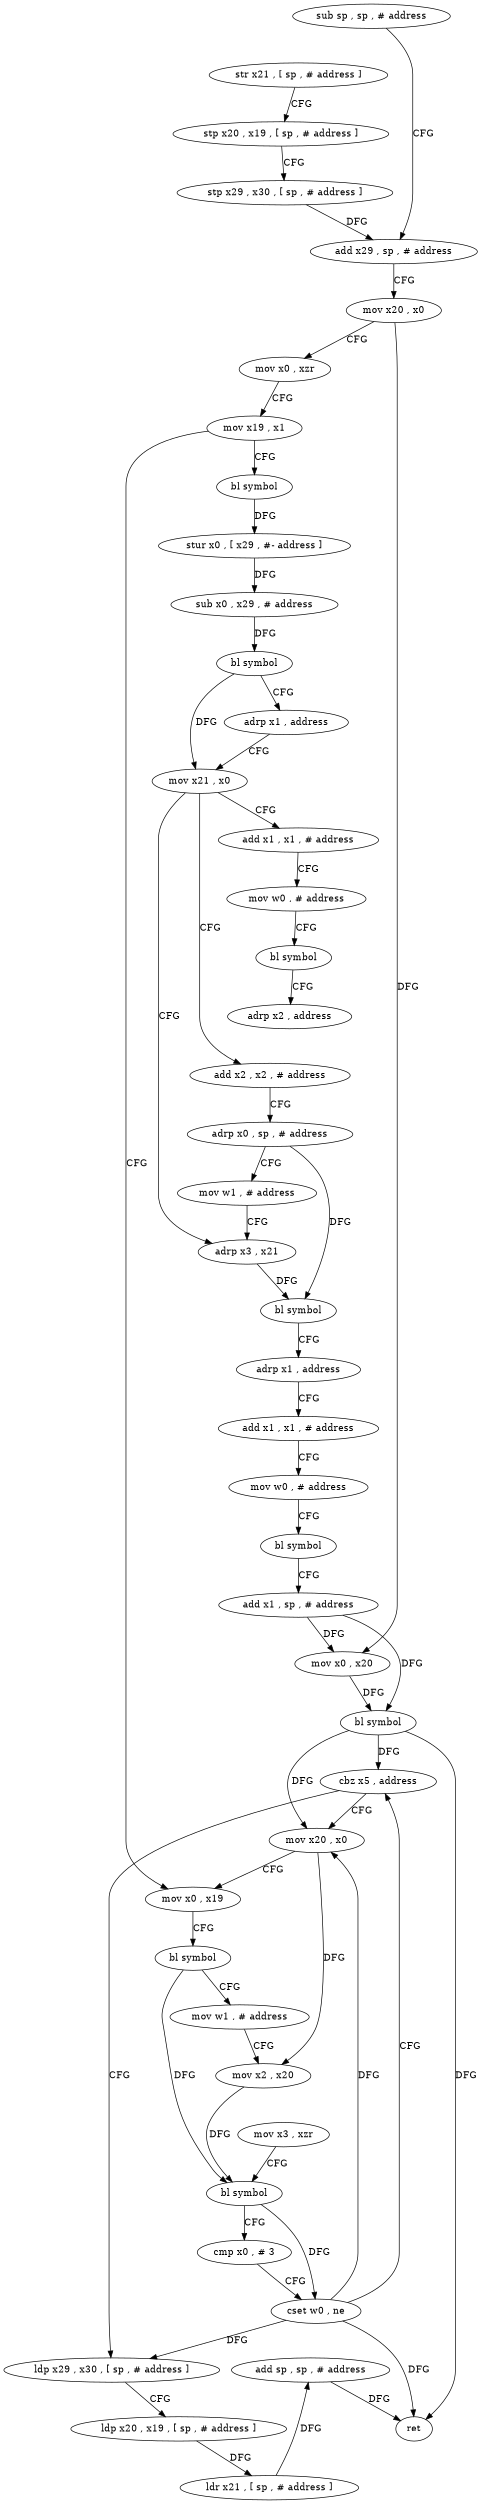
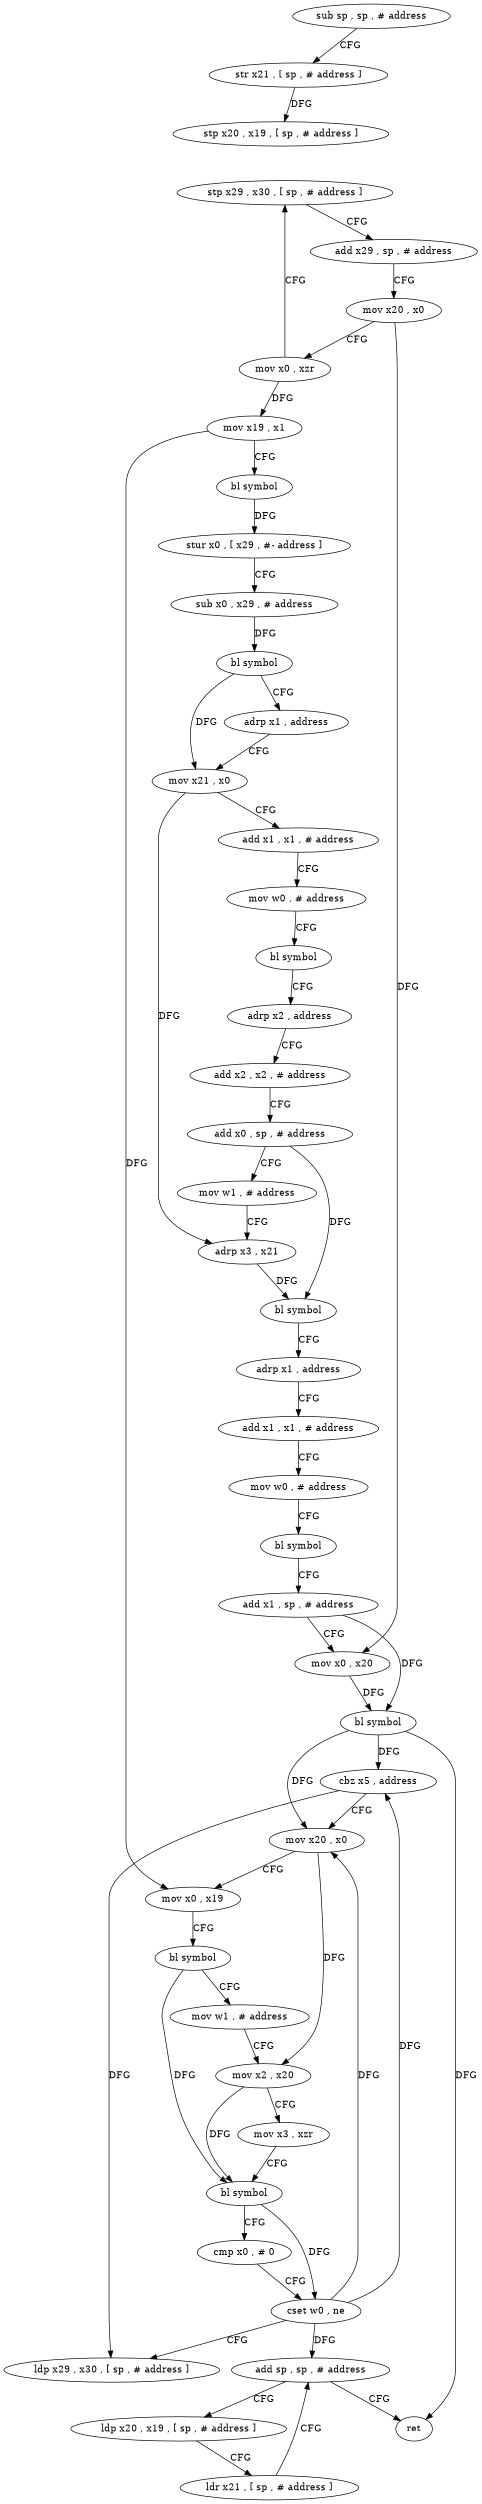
  digraph {
    n1 [label="sub sp , sp , # address"]
    n2 [label="str x21 , [ sp , # address ]"]
    n3 [label="stp x20 , x19 , [ sp , # address ]"]
    n4 [label="stp x29 , x30 , [ sp , # address ]"]
    n5 [label="add x29 , sp , # address"]
    n6 [label="mov x20 , x0"]
    n7 [label="mov x0 , xzr"]
    n8 [label="mov x0 , x20"]
    n9 [label="mov x19 , x1"]
    n10 [label="bl symbol"]
    n11 [label="bl symbol"]
    n12 [label="mov x0 , x19"]
    n13 [label="stur x0 , [ x29 , #- address ]"]
    n14 [label="bl symbol"]
    n15 [label="sub x0 , x29 , # address"]
    n16 [label="bl symbol"]
    n17 [label="adrp x1 , address"]
    n18 [label="mov x21 , x0"]
    n19 [label="add x1 , x1 , # address"]
    n20 [label="adrp x3 , x21"]
    n21 [label="mov w0 , # address"]
    n22 [label="bl symbol"]
    n23 [label="bl symbol"]
    n24 [label="adrp x2 , address"]
    n25 [label="add x2 , x2 , # address"]
-   n26 [label="adrp x0 , sp , # address"]
+   n26 [label="add x0 , sp , # address"]
    n27 [label="mov w1 , # address"]
    n28 [label="adrp x1 , address"]
    n29 [label="add x1 , x1 , # address"]
    n30 [label="mov w0 , # address"]
    n31 [label="bl symbol"]
    n32 [label="add x1 , sp , # address"]
    n33 [label="cbz x5 , address"]
    n34 [label="mov x20 , x0"]
    n35 [label=ret]
    n36 [label="ldp x29 , x30 , [ sp , # address ]"]
    n37 [label="mov x2 , x20"]
    n38 [label="ldp x20 , x19 , [ sp , # address ]"]
    n39 [label="ldr x21 , [ sp , # address ]"]
    n40 [label="bl symbol"]
    n41 [label="mov x3 , xzr"]
    n42 [label="add sp , sp , # address"]
    n43 [label="mov w1 , # address"]
-   n44 [label="cmp x0 , # 3"]
+   n44 [label="cmp x0 , # 0"]
    n45 [label="cset w0 , ne"]
-   n1 -> n5 [label=CFG]
-   n2 -> n3 [label=CFG]
-   n3 -> n4 [label=CFG]
-   n4 -> n5 [label=DFG]
+   n1 -> n2 [label=CFG]
+   n2 -> n3 [label=DFG]
+   n7 -> n4 [label=CFG]
+   n4 -> n5 [label=CFG]
    n5 -> n6 [label=CFG]
    n6 -> n7 [label=CFG]
    n6 -> n8 [label=DFG]
-   n7 -> n9 [label=CFG]
+   n7 -> n9 [label=DFG]
    n8 -> n10 [label=DFG]
    n9 -> n11 [label=CFG]
-   n9 -> n12 [label=CFG]
+   n9 -> n12 [label=DFG]
    n10 -> n33 [label=DFG]
    n10 -> n34 [label=DFG]
    n10 -> n35 [label=DFG]
    n11 -> n13 [label=DFG]
    n12 -> n14 [label=CFG]
-   n13 -> n15 [label=DFG]
+   n13 -> n15 [label=CFG]
    n14 -> n40 [label=DFG]
    n14 -> n43 [label=CFG]
    n15 -> n16 [label=DFG]
    n16 -> n17 [label=CFG]
    n16 -> n18 [label=DFG]
    n17 -> n18 [label=CFG]
    n18 -> n19 [label=CFG]
-   n18 -> n20 [label=CFG]
+   n18 -> n20 [label=DFG]
    n19 -> n21 [label=CFG]
    n20 -> n22 [label=DFG]
    n21 -> n23 [label=CFG]
    n22 -> n28 [label=CFG]
    n23 -> n24 [label=CFG]
-   n18 -> n25 [label=CFG]
+   n24 -> n25 [label=CFG]
    n25 -> n26 [label=CFG]
    n26 -> n22 [label=DFG]
    n26 -> n27 [label=CFG]
    n27 -> n20 [label=CFG]
    n28 -> n29 [label=CFG]
    n29 -> n30 [label=CFG]
    n30 -> n31 [label=CFG]
    n31 -> n32 [label=CFG]
-   n32 -> n8 [label=DFG]
+   n32 -> n8 [label=CFG]
    n32 -> n10 [label=DFG]
    n33 -> n34 [label=CFG]
-   n33 -> n36 [label=CFG]
+   n33 -> n36 [label=DFG]
    n34 -> n12 [label=CFG]
    n34 -> n37 [label=DFG]
-   n36 -> n38 [label=CFG]
+   n42 -> n38 [label=CFG]
    n37 -> n40 [label=DFG]
-   n38 -> n39 [label=DFG]
-   n39 -> n42 [label=DFG]
+   n37 -> n41 [label=CFG]
+   n38 -> n39 [label=CFG]
+   n39 -> n42 [label=CFG]
    n40 -> n44 [label=CFG]
    n40 -> n45 [label=DFG]
    n41 -> n40 [label=CFG]
-   n42 -> n35 [label=DFG]
+   n42 -> n35 [label=CFG]
    n43 -> n37 [label=CFG]
    n44 -> n45 [label=CFG]
-   n45 -> n33 [label=CFG]
+   n45 -> n33 [label=DFG]
    n45 -> n34 [label=DFG]
-   n45 -> n35 [label=DFG]
-   n45 -> n36 [label=DFG]
+   n45 -> n42 [label=DFG]
+   n45 -> n36 [label=CFG]
  }
